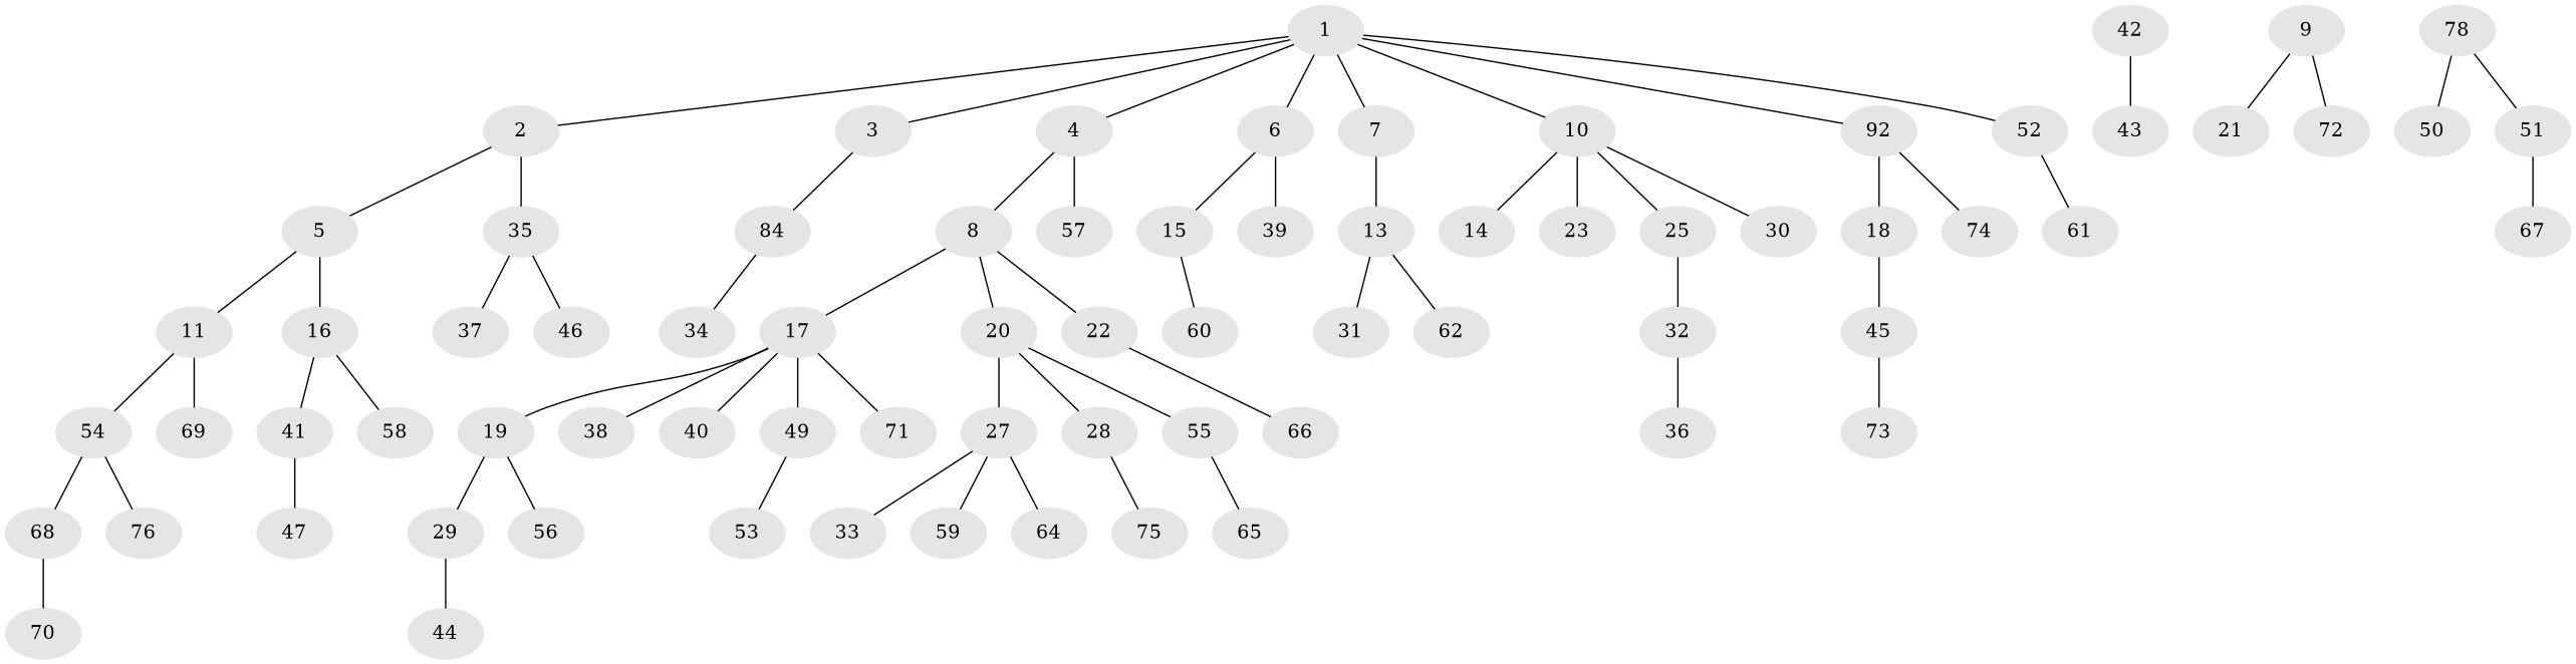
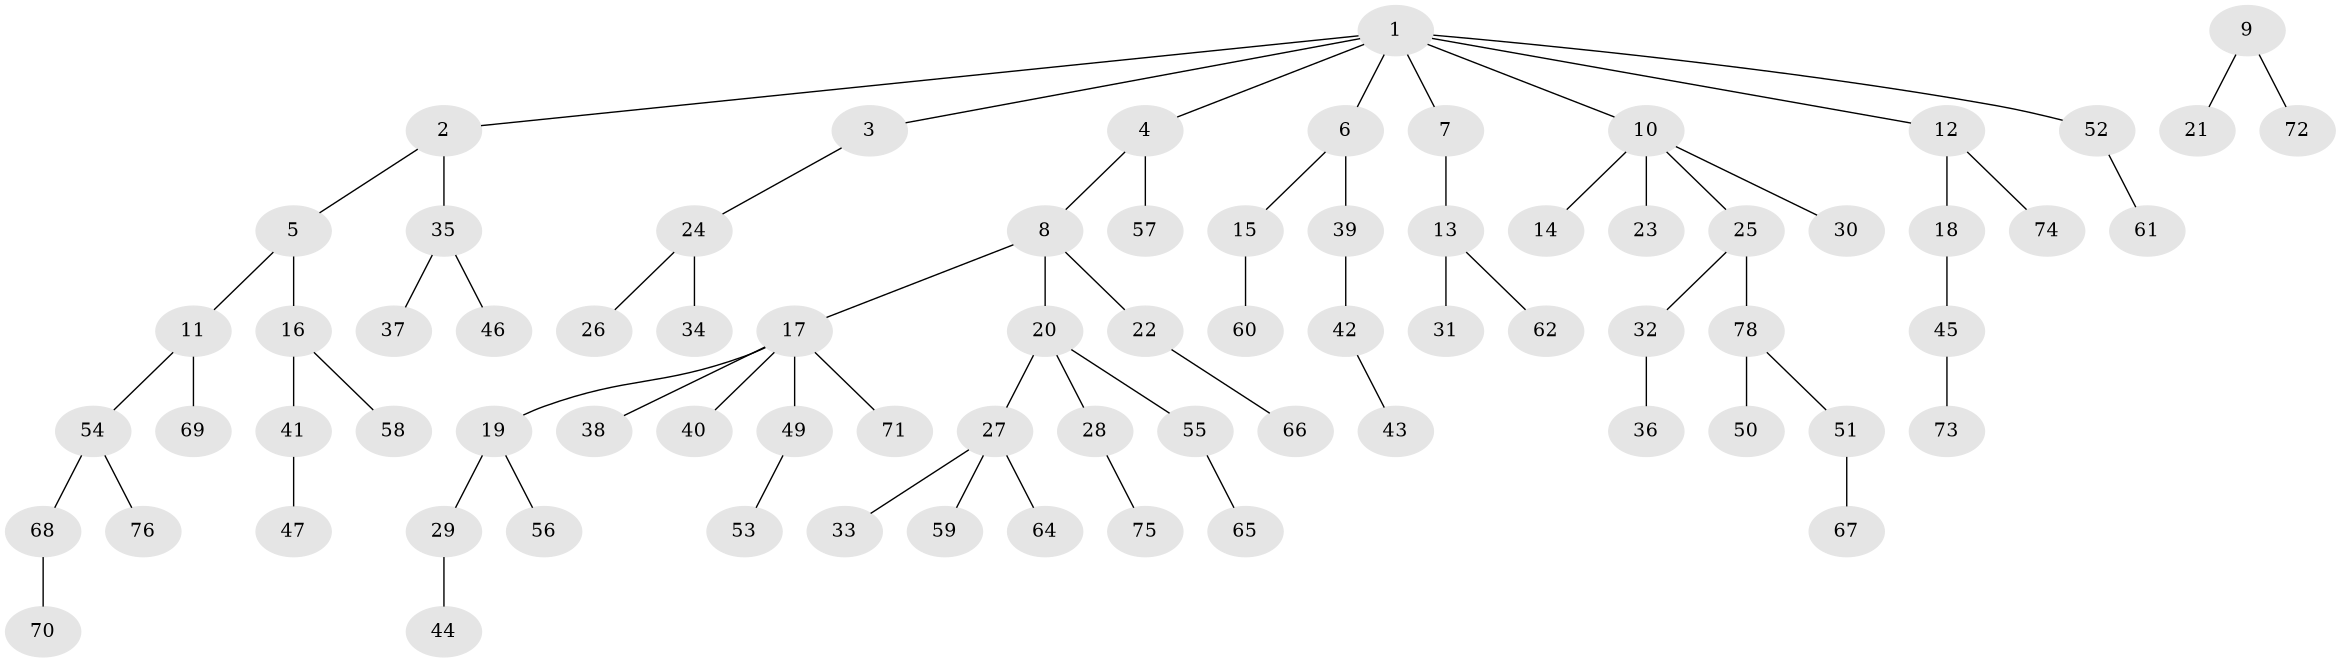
  graph {
    node [color=gray90 style=filled]
    1
    2
    3
    4
    6
    7
    10
-   12 [label=92]
+   12
    52
    5
    35
-   24 [label=84]
+   24
    8
    57
    15
    39
    13
    14
    23
    25
    30
    18
    74
    61
    11
    16
    37
    46
+   26
    34
    17
    20
    22
    54
    69
    41
    58
    60
    42
    9
    21
    72
    31
    62
    19
    38
    40
    49
    71
    27
    28
    55
    66
    32
    n55 [label=78]
    68
    76
    45
    47
    29
    56
    53
    73
    44
    33
    59
    64
    75
    65
    36
    50
    51
    43
    67
    70
    1 -- 2
    1 -- 3
    1 -- 4
    1 -- 6
    1 -- 7
    1 -- 10
    1 -- 12
    1 -- 52
    2 -- 5
    2 -- 35
    3 -- 24
    4 -- 8
    4 -- 57
    6 -- 15
    6 -- 39
    7 -- 13
    10 -- 14
    10 -- 23
    10 -- 25
    10 -- 30
    12 -- 18
    12 -- 74
    52 -- 61
    5 -- 11
    5 -- 16
    35 -- 37
    35 -- 46
+   24 -- 26
    24 -- 34
    8 -- 17
    8 -- 20
    8 -- 22
    15 -- 60
+   39 -- 42
    13 -- 31
    13 -- 62
    25 -- 32
+   25 -- n55
    18 -- 45
    11 -- 54
    11 -- 69
    16 -- 41
    16 -- 58
    17 -- 19
    17 -- 38
    17 -- 40
    17 -- 49
    17 -- 71
    20 -- 27
    20 -- 28
    20 -- 55
    22 -- 66
    54 -- 68
    54 -- 76
    41 -- 47
    42 -- 43
    9 -- 21
    9 -- 72
    19 -- 29
    19 -- 56
    49 -- 53
    27 -- 33
    27 -- 59
    27 -- 64
    28 -- 75
    55 -- 65
    32 -- 36
    n55 -- 50
    n55 -- 51
    68 -- 70
    45 -- 73
    29 -- 44
    51 -- 67
  }
